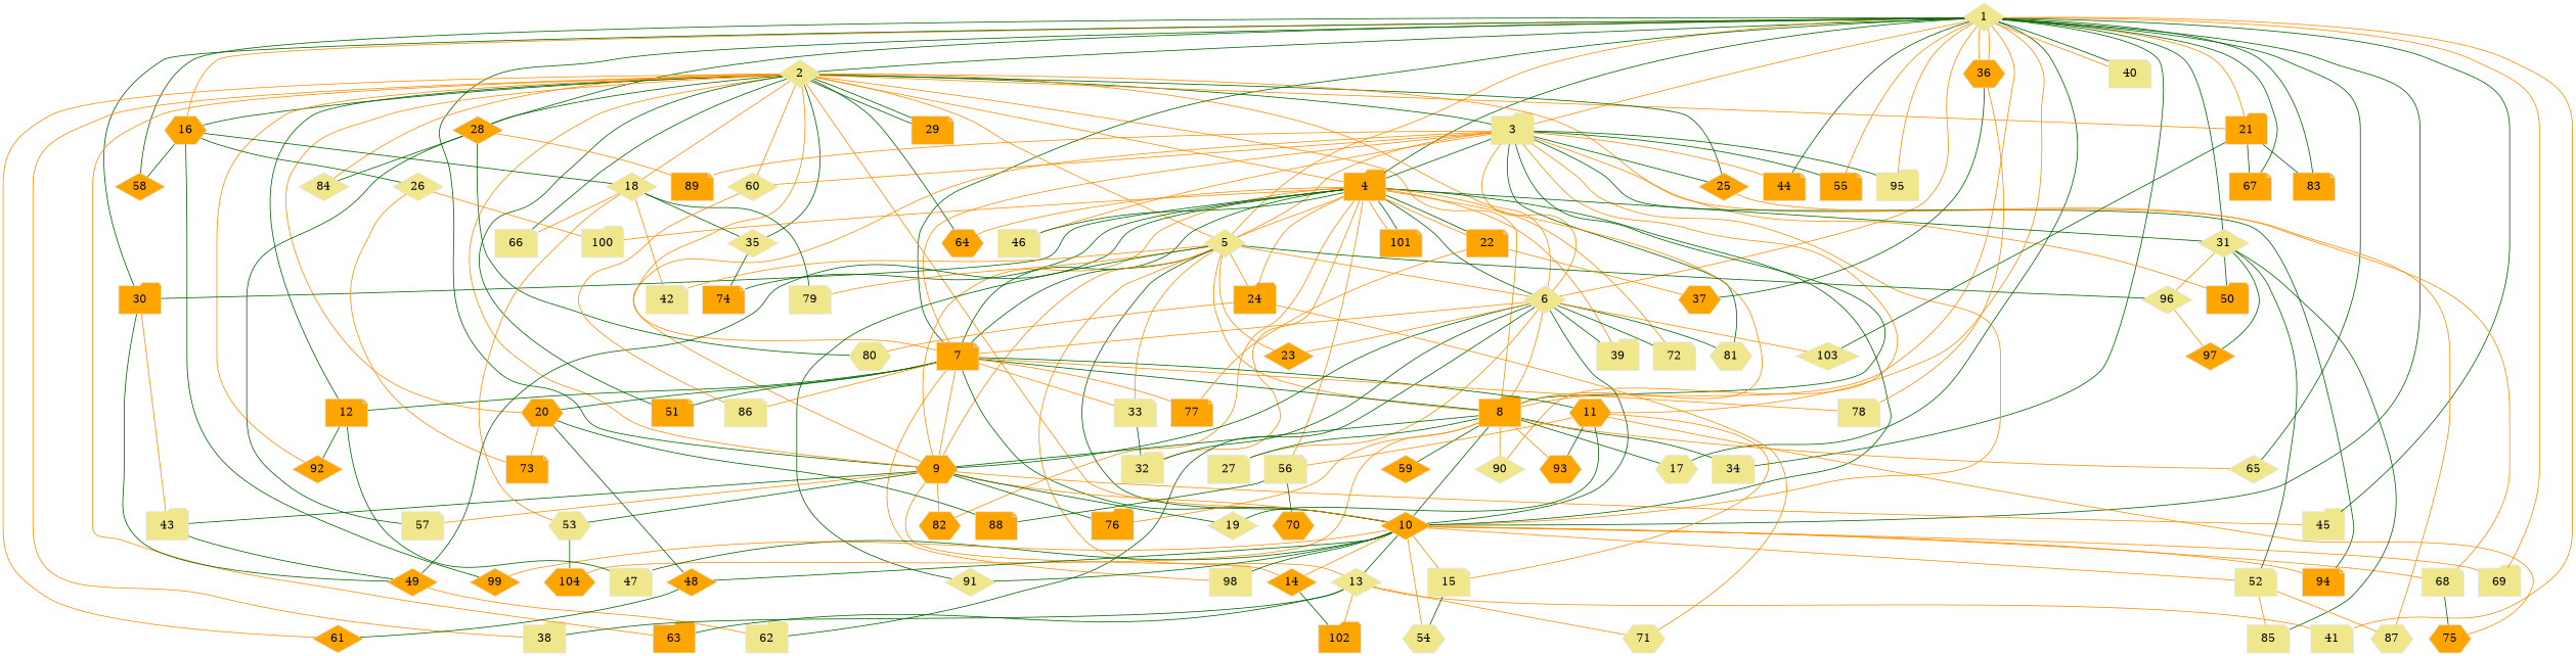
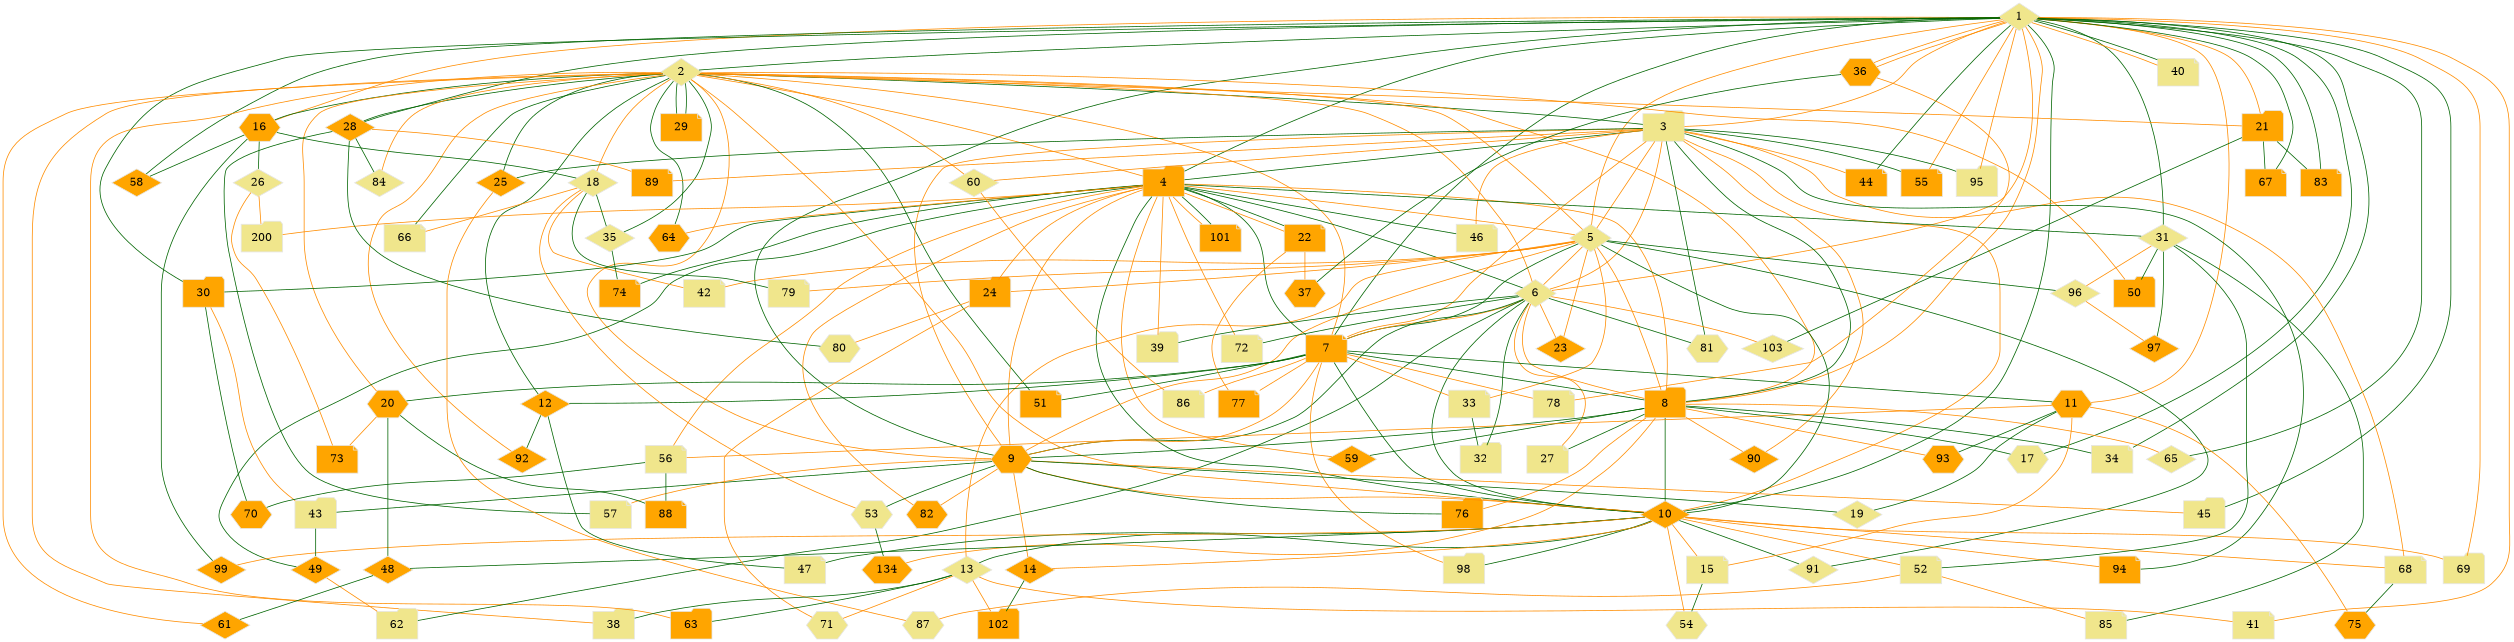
  graph {
    node [color=gray90 fillcolor=khaki shape=note style=filled]
    edge [color=darkorange]
    1 [shape=diamond]
    2 [shape=diamond]
    3 [shape=folder]
    4 [fillcolor=orange shape=folder]
    5 [shape=diamond]
    6 [shape=diamond]
    7 [fillcolor=orange]
    8 [fillcolor=orange shape=folder]
    9 [fillcolor=orange shape=hexagon]
    10 [fillcolor=orange shape=diamond]
    11 [fillcolor=orange shape=hexagon]
    16 [fillcolor=orange shape=hexagon]
    17 [shape=hexagon]
    21 [fillcolor=orange shape=folder]
    28 [fillcolor=orange shape=diamond]
    30 [fillcolor=orange shape=folder]
    31 [shape=diamond]
    34
    36 [fillcolor=orange shape=hexagon]
    40
    41
    44 [fillcolor=orange]
    45 [shape=folder]
    55 [fillcolor=orange]
    58 [fillcolor=orange shape=diamond]
    65 [shape=diamond]
    67 [fillcolor=orange]
    69 [shape=folder]
    83 [fillcolor=orange]
    95 [shape=folder]
-   12 [fillcolor=orange]
+   12 [fillcolor=orange shape=diamond]
    18 [shape=diamond]
    20 [fillcolor=orange shape=hexagon]
    25 [fillcolor=orange shape=diamond]
    29 [fillcolor=orange]
    35 [shape=diamond]
    38 [shape=folder]
    50 [fillcolor=orange shape=folder]
    51 [fillcolor=orange]
    60 [shape=diamond]
    61 [fillcolor=orange shape=diamond]
    63 [fillcolor=orange shape=folder]
    64 [fillcolor=orange shape=hexagon]
    66
    84 [shape=diamond]
    92 [fillcolor=orange shape=diamond]
    46
    68
    81 [shape=hexagon]
    89 [fillcolor=orange]
-   90 [shape=diamond]
+   90 [fillcolor=orange shape=diamond]
    94 [fillcolor=orange]
    22 [fillcolor=orange]
    24 [fillcolor=orange shape=folder]
    39 [shape=folder]
    49 [fillcolor=orange shape=diamond]
    56
    59 [fillcolor=orange shape=diamond]
    72
    74 [fillcolor=orange]
    82 [fillcolor=orange shape=hexagon]
-   100 [shape=folder]
+   100 [shape=folder label=200]
    101 [fillcolor=orange]
    13 [shape=diamond]
    23 [fillcolor=orange shape=diamond]
    33
    42
    79
    91 [shape=diamond]
    96 [shape=diamond]
    27
    32 [shape=folder]
    62 [shape=folder]
    103 [shape=diamond]
    77 [fillcolor=orange]
    78
    86
    98 [shape=folder]
    76 [fillcolor=orange shape=folder]
    93 [fillcolor=orange shape=hexagon]
-   104 [fillcolor=orange shape=hexagon]
+   104 [fillcolor=orange shape=hexagon label=134]
    14 [fillcolor=orange shape=diamond]
    19 [shape=diamond]
    43 [shape=folder]
    53 [shape=hexagon]
    57
    15
    47
    48 [fillcolor=orange shape=diamond]
    52
    54 [shape=hexagon]
    99 [fillcolor=orange shape=diamond]
    75 [fillcolor=orange shape=hexagon]
    26 [shape=diamond]
    80 [shape=hexagon]
    70 [fillcolor=orange shape=hexagon]
    85
    97 [fillcolor=orange shape=diamond]
    37 [fillcolor=orange shape=hexagon]
    73 [fillcolor=orange]
    88 [fillcolor=orange]
    87 [shape=hexagon]
    71 [shape=hexagon]
    102 [fillcolor=orange shape=folder]
    1 -- 2 [color=darkgreen]
    1 -- 3
    1 -- 4 [color=darkgreen]
    1 -- 5
    1 -- 6
    1 -- 7 [color=darkgreen]
    1 -- 8
    1 -- 9 [color=darkgreen]
    1 -- 10 [color=darkgreen]
    1 -- 11
    1 -- 16
    1 -- 17 [color=darkgreen]
    1 -- 21
    1 -- 28 [color=darkgreen]
    1 -- 30 [color=darkgreen]
    1 -- 31 [color=darkgreen]
    1 -- 34 [color=darkgreen]
    1 -- 36
    1 -- 36
    1 -- 40
    1 -- 40 [color=darkgreen]
    1 -- 41
    1 -- 44 [color=darkgreen]
    1 -- 45 [color=darkgreen]
    1 -- 55
    1 -- 58 [color=darkgreen]
    1 -- 65 [color=darkgreen]
    1 -- 67 [color=darkgreen]
    1 -- 69
    1 -- 83 [color=darkgreen]
    1 -- 95
    2 -- 3 [color=darkgreen]
    2 -- 4
    2 -- 5
    2 -- 6
    2 -- 7
    2 -- 8
    2 -- 9
    2 -- 10
    2 -- 16 [color=darkgreen]
    2 -- 21
    2 -- 28 [color=darkgreen]
    2 -- 12 [color=darkgreen]
    2 -- 18
    2 -- 20
    2 -- 25 [color=darkgreen]
    2 -- 29 [color=darkgreen]
    2 -- 29 [color=darkgreen]
    2 -- 35 [color=darkgreen]
    2 -- 38
    2 -- 50
    2 -- 51 [color=darkgreen]
    2 -- 60
    2 -- 61
    2 -- 63
    2 -- 64 [color=darkgreen]
    2 -- 66 [color=darkgreen]
    2 -- 84
    2 -- 92
    3 -- 4 [color=darkgreen]
    3 -- 5
    3 -- 6
    3 -- 7
    3 -- 8 [color=darkgreen]
    3 -- 9
    3 -- 10
    3 -- 44
    3 -- 55 [color=darkgreen]
    3 -- 95 [color=darkgreen]
    3 -- 25 [color=darkgreen]
    3 -- 60
    3 -- 46
    3 -- 68
    3 -- 81 [color=darkgreen]
    3 -- 89
    3 -- 90
    3 -- 94 [color=darkgreen]
    4 -- 5
    4 -- 6 [color=darkgreen]
    4 -- 7 [color=darkgreen]
    4 -- 8
    4 -- 9
    4 -- 10 [color=darkgreen]
    4 -- 30 [color=darkgreen]
    4 -- 31 [color=darkgreen]
    4 -- 64
    4 -- 46 [color=darkgreen]
    4 -- 22
    4 -- 22 [color=darkgreen]
    4 -- 24
    4 -- 39
    4 -- 49 [color=darkgreen]
    4 -- 56
-   4 -- 32
+   4 -- 59
    4 -- 72
    4 -- 74 [color=darkgreen]
    4 -- 82
    4 -- 100
    4 -- 101
    4 -- 101 [color=darkgreen]
    5 -- 6
    5 -- 7 [color=darkgreen]
    5 -- 8
    5 -- 9
    5 -- 10 [color=darkgreen]
    5 -- 24
    5 -- 13
    5 -- 23
    5 -- 33
    5 -- 42
    5 -- 79
    5 -- 91 [color=darkgreen]
    5 -- 96 [color=darkgreen]
    6 -- 7
    6 -- 8
    6 -- 9 [color=darkgreen]
    6 -- 10 [color=darkgreen]
    6 -- 81 [color=darkgreen]
    6 -- 39 [color=darkgreen]
    6 -- 72 [color=darkgreen]
    6 -- 23
    6 -- 27
    6 -- 32 [color=darkgreen]
    6 -- 62 [color=darkgreen]
    6 -- 103
    7 -- 8 [color=darkgreen]
    7 -- 9
    7 -- 10 [color=darkgreen]
    7 -- 11 [color=darkgreen]
    7 -- 12 [color=darkgreen]
    7 -- 20 [color=darkgreen]
    7 -- 51 [color=darkgreen]
    7 -- 33
    7 -- 77
    7 -- 78
    7 -- 86
    7 -- 98
    8 -- 9 [color=darkgreen]
    8 -- 10 [color=darkgreen]
    8 -- 17 [color=darkgreen]
    8 -- 34 [color=darkgreen]
    8 -- 65
    8 -- 90
    8 -- 59 [color=darkgreen]
    8 -- 27 [color=darkgreen]
    8 -- 76
    8 -- 93
    8 -- 104
    9 -- 10
    9 -- 45
    9 -- 82
    9 -- 76 [color=darkgreen]
    9 -- 14
    9 -- 19 [color=darkgreen]
    9 -- 43 [color=darkgreen]
    9 -- 53 [color=darkgreen]
    9 -- 57
    10 -- 69
    10 -- 68
    10 -- 94
    10 -- 13 [color=darkgreen]
    10 -- 91 [color=darkgreen]
    10 -- 98 [color=darkgreen]
    10 -- 14
    10 -- 15
    10 -- 47 [color=darkgreen]
    10 -- 48 [color=darkgreen]
    10 -- 52
    10 -- 54
    10 -- 99
    11 -- 56
    11 -- 93 [color=darkgreen]
    11 -- 19 [color=darkgreen]
    11 -- 15
    11 -- 75
    16 -- 58 [color=darkgreen]
    16 -- 18 [color=darkgreen]
    16 -- 99 [color=darkgreen]
    16 -- 26 [color=darkgreen]
    21 -- 67 [color=darkgreen]
    21 -- 83 [color=darkgreen]
    21 -- 103 [color=darkgreen]
    28 -- 84 [color=darkgreen]
    28 -- 89
    28 -- 57 [color=darkgreen]
    28 -- 80 [color=darkgreen]
    30 -- 43
-   30 -- 49 [color=darkgreen]
+   30 -- 70 [color=darkgreen]
    31 -- 50 [color=darkgreen]
    31 -- 96
    31 -- 52 [color=darkgreen]
    31 -- 85 [color=darkgreen]
    31 -- 97 [color=darkgreen]
    36 -- 78
    36 -- 37 [color=darkgreen]
    12 -- 92 [color=darkgreen]
    12 -- 47 [color=darkgreen]
    18 -- 35 [color=darkgreen]
    18 -- 66
    18 -- 42
    18 -- 79 [color=darkgreen]
    18 -- 53
    20 -- 48 [color=darkgreen]
    20 -- 73
    20 -- 88 [color=darkgreen]
    25 -- 87
    35 -- 74 [color=darkgreen]
    60 -- 86
    68 -- 75 [color=darkgreen]
    22 -- 77
    22 -- 37
    24 -- 80
    24 -- 71
    49 -- 62
    56 -- 70 [color=darkgreen]
    56 -- 88 [color=darkgreen]
    13 -- 41
    13 -- 38 [color=darkgreen]
    13 -- 63 [color=darkgreen]
    13 -- 71
    13 -- 102
    33 -- 32 [color=darkgreen]
    96 -- 97
    14 -- 102 [color=darkgreen]
    43 -- 49 [color=darkgreen]
    53 -- 104 [color=darkgreen]
    15 -- 54 [color=darkgreen]
    48 -- 61 [color=darkgreen]
    52 -- 85
    52 -- 87
    26 -- 100
    26 -- 73
  }
